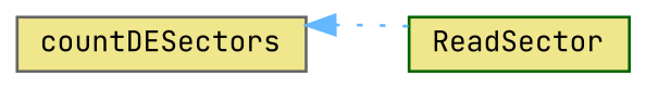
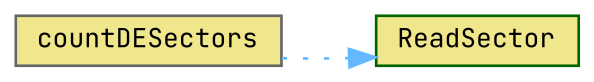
  digraph {
    rankdir=LR
    fontname="JetBrains Mono"
    node [fillcolor=khaki fontname="JetBrains Mono" fontsize=10 shape=box style=filled]
    n1 [color=gray40 fontcolor=black height=0.2 label=countDESectors width=0.4]
    n2 [color=darkgreen height=0.2 label=ReadSector width=0.4]
-   n2 -> n1 [color=steelblue1 fontname="JetBrains Mono" fontsize=10 labelfontname=Helvetica labelfontsize=10 style=dotted]
+   n1 -> n2 [color=steelblue1 fontname="JetBrains Mono" fontsize=10 labelfontname=Helvetica labelfontsize=10 style=dotted]
  }
